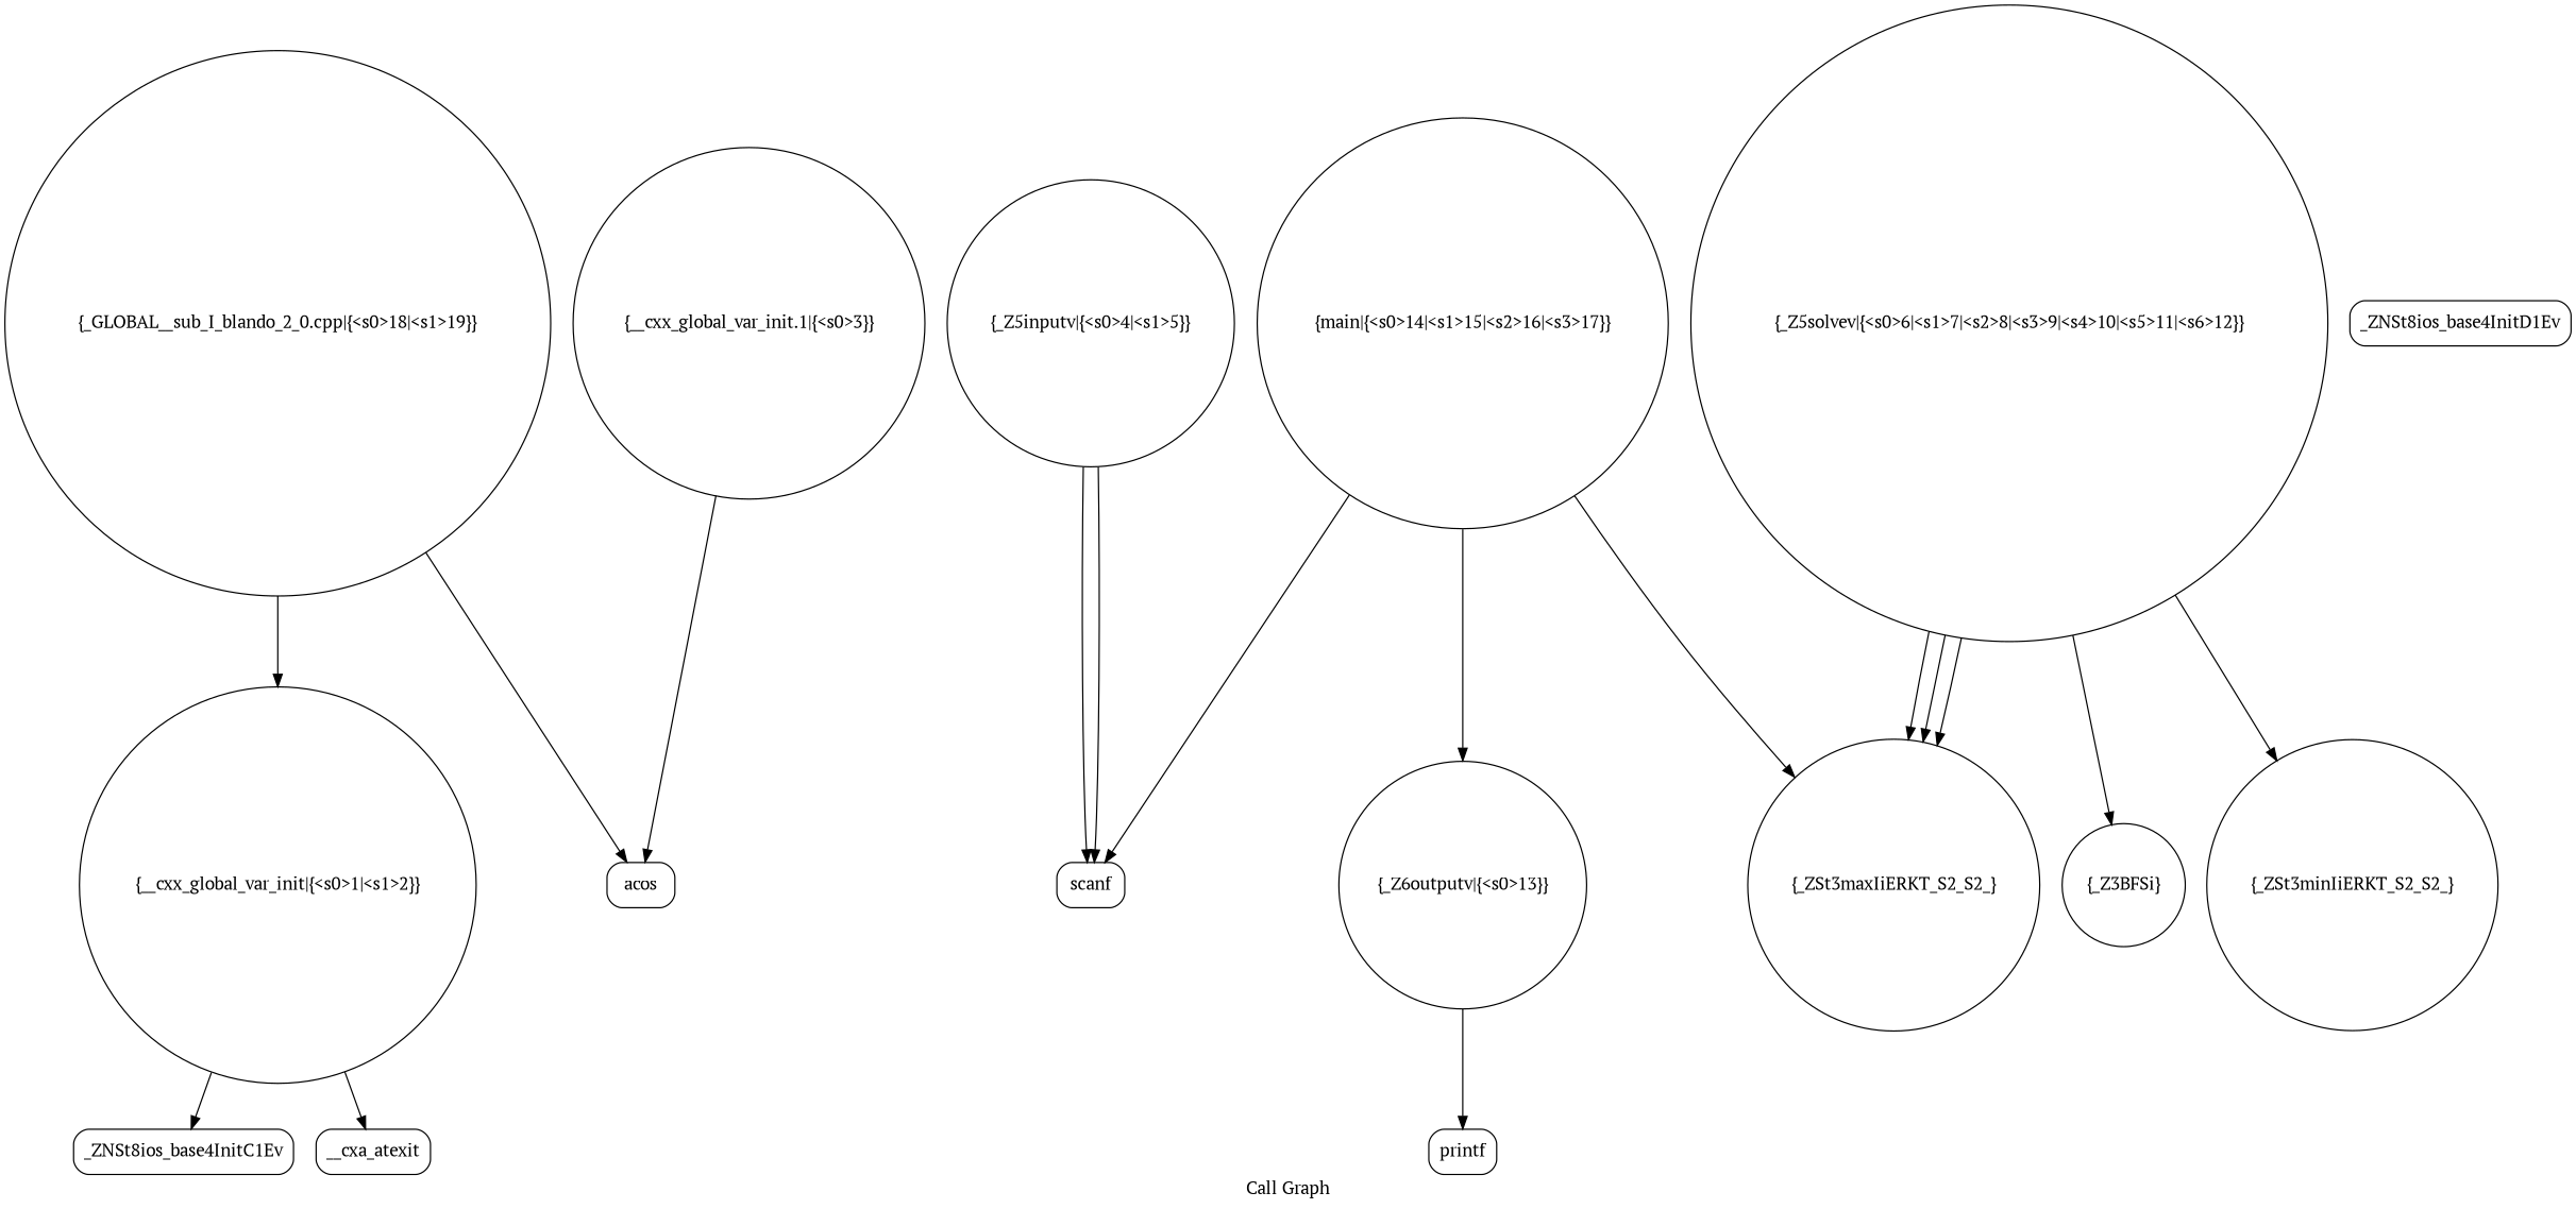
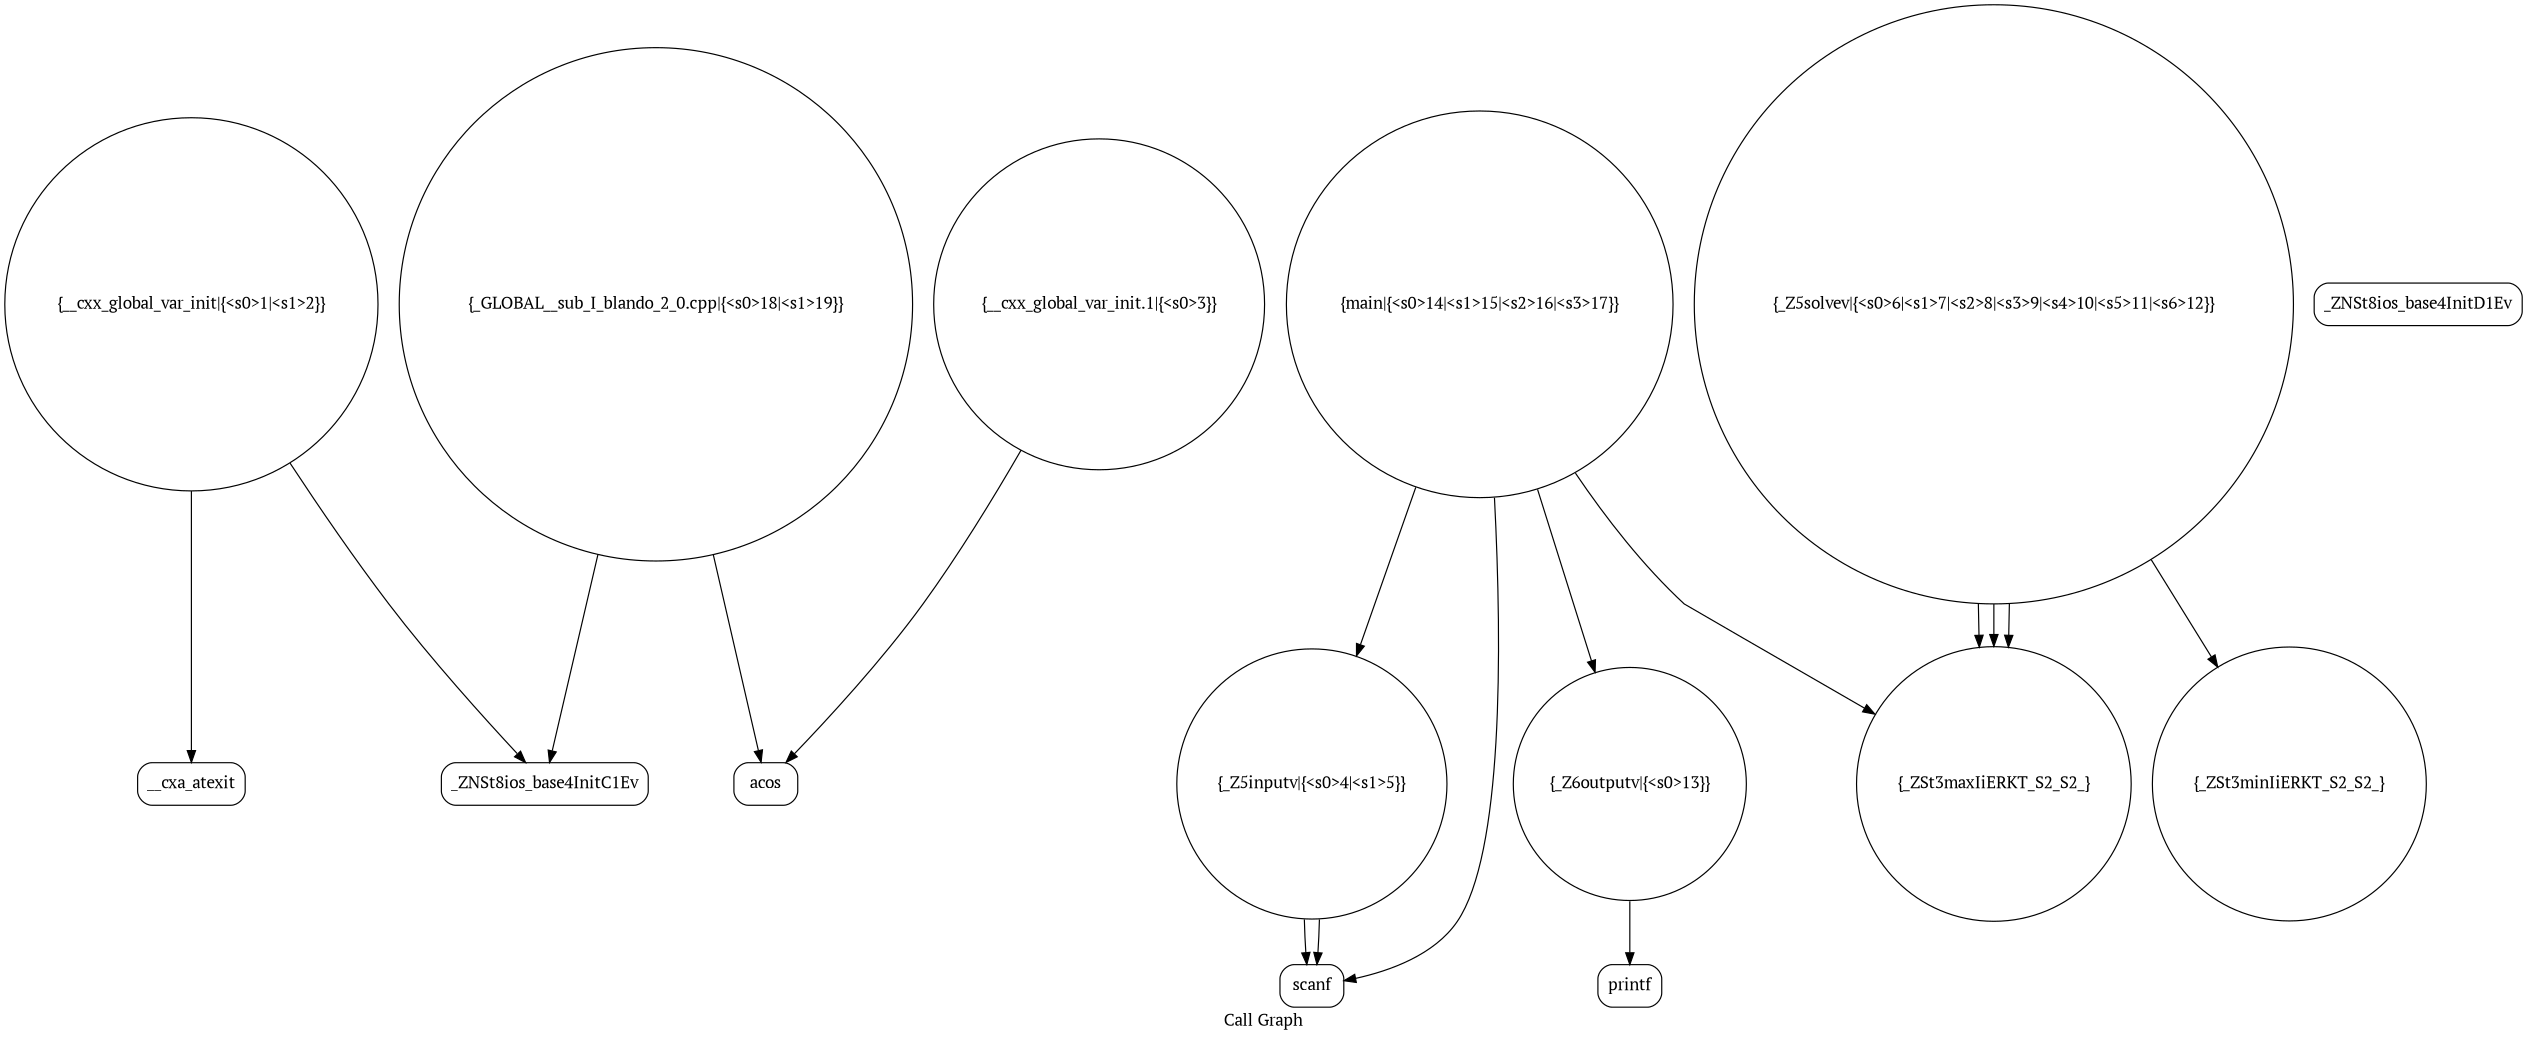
  digraph {
    fontname="PT Serif"
    label="Call Graph"
    node [fontname="PT Serif" shape=circle]
    edge [color=black fontname="PT Serif" tailport=s0]
    n1 [label="{__cxx_global_var_init|{<s0>1|<s1>2}}"]
    n2 [label="{_ZNSt8ios_base4InitC1Ev}" shape=Mrecord]
    n3 [label="{__cxa_atexit}" shape=Mrecord]
    n4 [label="{_Z5inputv|{<s0>4|<s1>5}}"]
    n5 [label="{scanf}" shape=Mrecord]
    n6 [label="{printf}" shape=Mrecord]
    n7 [label="{_ZNSt8ios_base4InitD1Ev}" shape=Mrecord]
    n8 [label="{_Z5solvev|{<s0>6|<s1>7|<s2>8|<s3>9|<s4>10|<s5>11|<s6>12}}"]
-   n9 [label="{_Z3BFSi}"]
    n10 [label="{_ZSt3minIiERKT_S2_S2_}"]
    n11 [label="{_ZSt3maxIiERKT_S2_S2_}"]
    n12 [label="{_GLOBAL__sub_I_blando_2_0.cpp|{<s0>18|<s1>19}}"]
    n13 [label="{acos}" shape=Mrecord]
    n14 [label="{__cxx_global_var_init.1|{<s0>3}}"]
    n15 [label="{_Z6outputv|{<s0>13}}"]
    n16 [label="{main|{<s0>14|<s1>15|<s2>16|<s3>17}}"]
    n1 -> n2
    n1 -> n3 [tailport=s1]
    n4 -> n5
    n4 -> n5 [tailport=s1]
-   n8 -> n9 [tailport=s2]
    n8 -> n10 [tailport=s3]
    n8 -> n11 [tailport=s4]
    n8 -> n11 [tailport=s5]
    n8 -> n11 [tailport=s6]
-   n12 -> n1
+   n12 -> n2
    n12 -> n13 [tailport=s1]
    n14 -> n13
    n15 -> n6
+   n16 -> n4 [tailport=s1]
    n16 -> n5
    n16 -> n11 [tailport=s2]
    n16 -> n15 [tailport=s3]
  }
